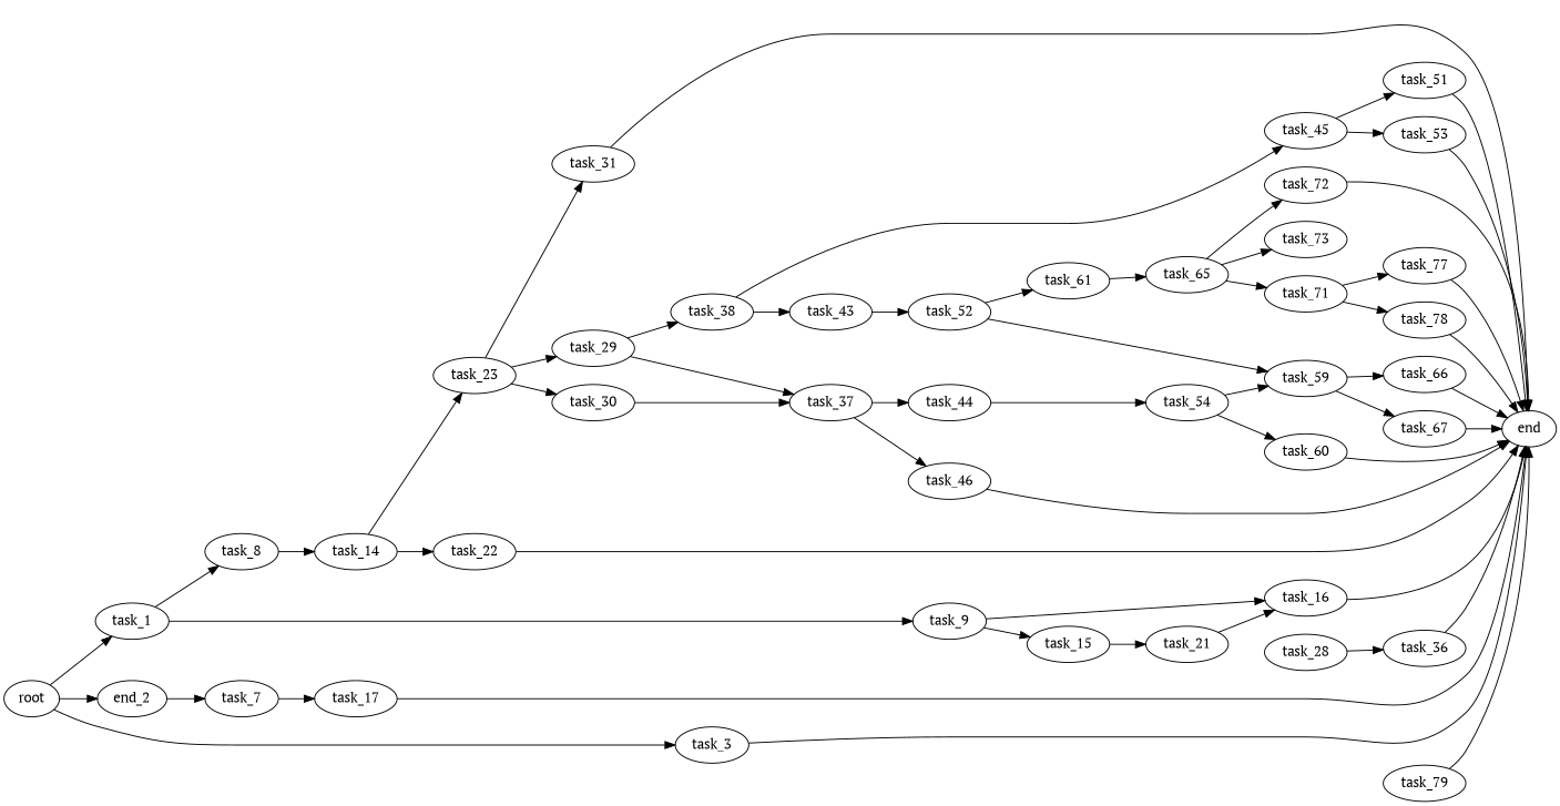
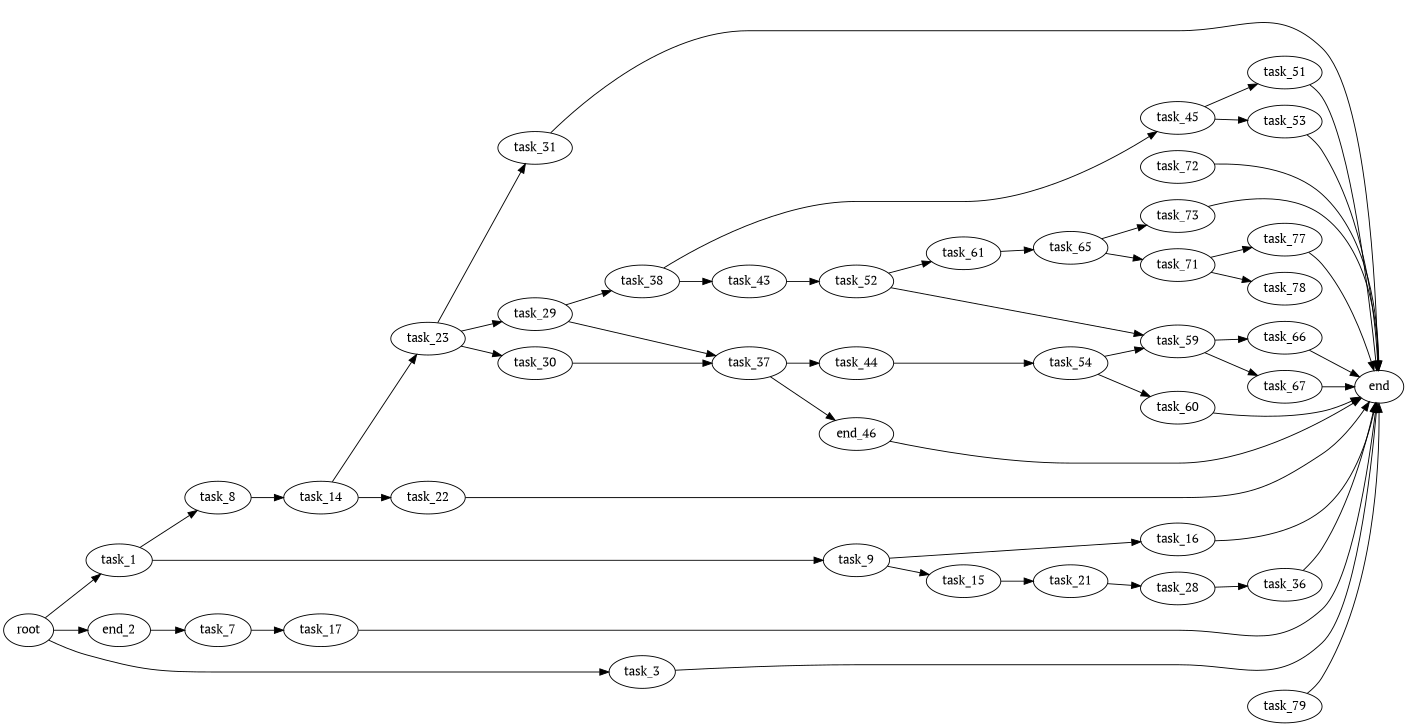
  digraph {
    fontname="PT Serif"
    rankdir=LR
    node [fontname="PT Serif"]
    edge [fontname="PT Serif"]
    root
    task_1
    n3 [label=end_2]
    task_3
    task_8
    task_9
    task_7
    end
    task_14
    task_15
    task_16
    task_17
    task_22
    task_23
    task_21
    task_29
    task_30
    task_31
    task_28
    task_37
    task_38
    task_36
    task_44
-   task_46
+   task_46 [label=end_46]
    task_43
    task_45
    task_54
    task_52
    task_51
    task_53
    task_59
    task_60
    task_61
    task_66
    task_67
    task_65
    task_71
    task_72
    task_73
    task_77
    task_78
    task_79
    root -> task_1
    root -> n3
    root -> task_3
    task_1 -> task_8
    task_1 -> task_9
    n3 -> task_7
    task_3 -> end
    task_8 -> task_14
    task_9 -> task_15
    task_9 -> task_16
    task_7 -> task_17
    task_14 -> task_22
    task_14 -> task_23
    task_15 -> task_21
    task_16 -> end
    task_17 -> end
    task_22 -> end
    task_23 -> task_29
    task_23 -> task_30
    task_23 -> task_31
-   task_21 -> task_16
+   task_21 -> task_28
    task_29 -> task_37
    task_29 -> task_38
    task_30 -> task_37
    task_31 -> end
    task_28 -> task_36
    task_37 -> task_44
    task_37 -> task_46
    task_38 -> task_43
    task_38 -> task_45
    task_36 -> end
    task_44 -> task_54
    task_46 -> end
    task_43 -> task_52
    task_45 -> task_51
    task_45 -> task_53
    task_54 -> task_59
    task_54 -> task_60
    task_52 -> task_59
    task_52 -> task_61
    task_51 -> end
    task_53 -> end
    task_59 -> task_66
    task_59 -> task_67
    task_60 -> end
    task_61 -> task_65
    task_66 -> end
    task_67 -> end
    task_65 -> task_71
-   task_65 -> task_72
    task_65 -> task_73
    task_71 -> task_77
    task_71 -> task_78
    task_72 -> end
    task_77 -> end
-   task_78 -> end
+   task_73 -> end
    task_79 -> end
  }
